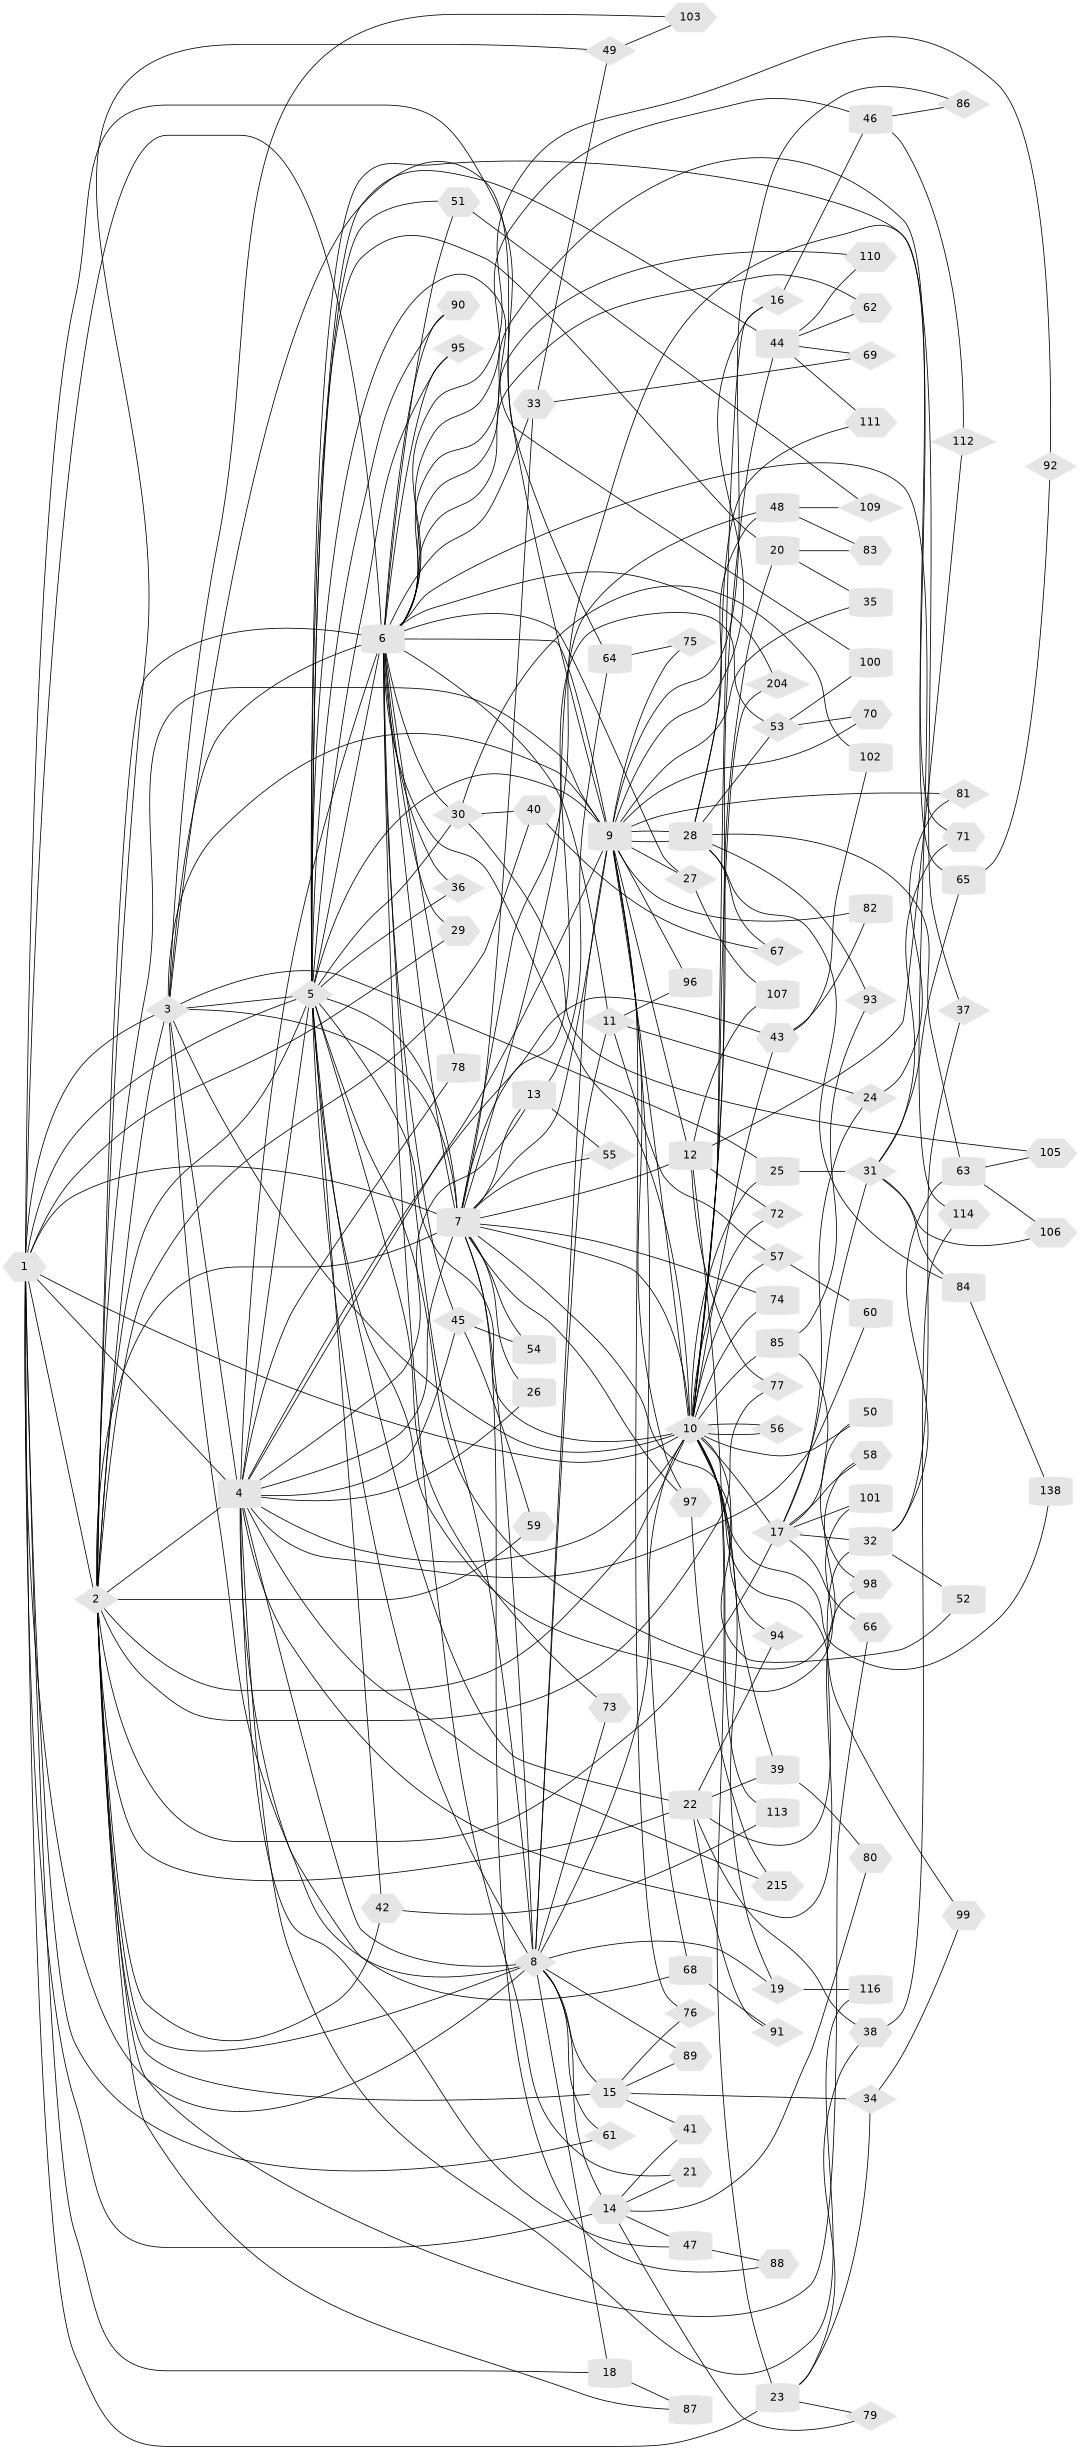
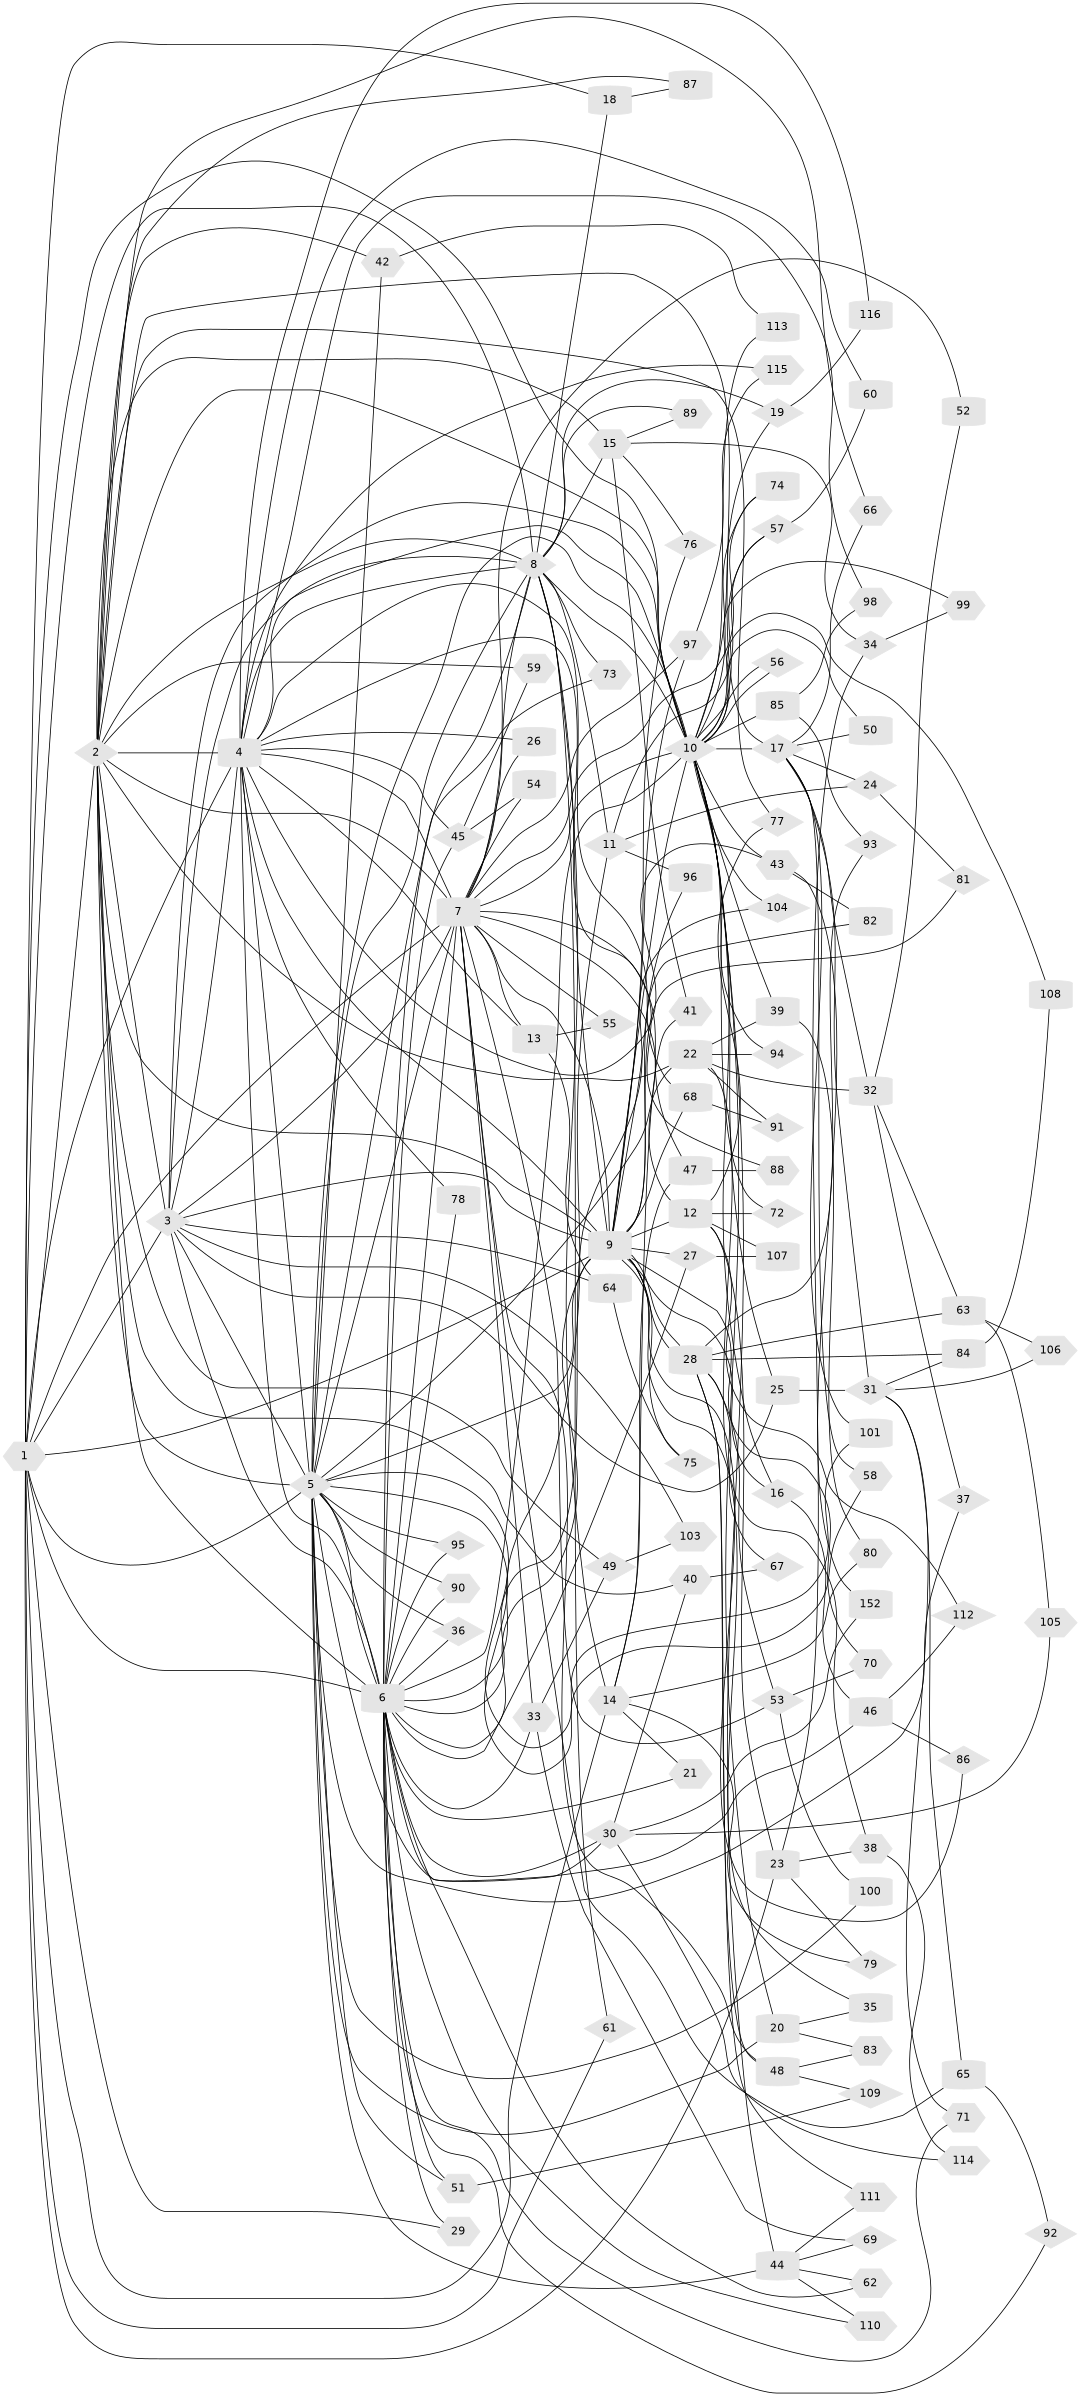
  graph {
    fontname="DejaVu Sans"
    rankdir=LR
    node [color=gray90 fontname="DejaVu Sans" shape=cylinder style=filled]
    edge [fontname="DejaVu Sans"]
    1 [shape=hexagon]
    2 [shape=diamond]
    3 [shape=diamond]
    4
    5 [shape=diamond]
    6
    7
    8 [shape=diamond]
    9
    10 [shape=diamond]
    14 [shape=hexagon]
    18
    23
    29 [shape=hexagon]
    61 [shape=diamond]
    15 [shape=hexagon]
    17 [shape=diamond]
    22
    40 [shape=hexagon]
    42 [shape=hexagon]
    49 [shape=diamond]
    59 [shape=hexagon]
    66 [shape=hexagon]
    77 [shape=diamond]
    87
    25
    64
    103 [shape=hexagon]
    13
    26
    43 [shape=hexagon]
    45 [shape=diamond]
    47
    60
    68
    78
    98 [shape=hexagon]
-   115 [shape=hexagon label=215]
+   115 [shape=hexagon]
    116
    20
    30 [shape=diamond]
    36 [shape=diamond]
    37 [shape=diamond]
    44
    51 [shape=hexagon]
    58 [shape=hexagon]
    73 [shape=hexagon]
    90 [shape=hexagon]
    95 [shape=diamond]
    100
    101
    11 [shape=diamond]
    21 [shape=hexagon]
    27 [shape=diamond]
    33 [shape=hexagon]
    46
    62 [shape=hexagon]
    71 [shape=hexagon]
    92 [shape=diamond]
-   104 [shape=diamond label=204]
+   104 [shape=diamond]
    110 [shape=hexagon]
    114 [shape=hexagon]
    12
    48
    52
    53 [shape=diamond]
    54
    55 [shape=diamond]
    65
    74
    88 [shape=hexagon]
    97 [shape=hexagon]
    19 [shape=diamond]
    89 [shape=hexagon]
    16 [shape=diamond]
    28
    35
    70 [shape=hexagon]
    75 [shape=diamond]
    76 [shape=diamond]
    82
    86 [shape=diamond]
    96
    81 [shape=diamond]
    85
    39
    50
    56 [shape=diamond]
    57 [shape=diamond]
    72 [shape=diamond]
    94 [shape=diamond]
    99 [shape=hexagon]
-   108 [label=138]
+   108
    113
    41 [shape=hexagon]
    79 [shape=diamond]
    80 [shape=hexagon]
    34 [shape=diamond]
    38 [shape=hexagon]
    24 [shape=diamond]
    31 [shape=diamond]
    32
    91 [shape=diamond]
    67 [shape=diamond]
-   102
+   102 [label=152]
    83 [shape=hexagon]
    105 [shape=hexagon]
    111 [shape=hexagon]
    69 [shape=diamond]
    109 [shape=diamond]
    107
    112 [shape=diamond]
    93 [shape=diamond]
    63
    84
    106 [shape=hexagon]
    1 -- 2
    1 -- 3
    1 -- 4
    1 -- 5
    1 -- 6
    1 -- 7
    1 -- 8
    1 -- 9
    1 -- 10
    1 -- 14
    1 -- 18
    1 -- 23
    1 -- 29
    1 -- 61
    2 -- 3
    2 -- 4
    2 -- 5
    2 -- 6
    2 -- 7
    2 -- 8
    2 -- 9
    2 -- 10
    2 -- 15
    2 -- 17
    2 -- 22
    2 -- 40
    2 -- 42
    2 -- 49
    2 -- 59
    2 -- 66
    2 -- 77
    2 -- 87
    3 -- 4
    3 -- 5
    3 -- 6
    3 -- 7
    3 -- 8
    3 -- 9
    3 -- 10
    3 -- 25
    3 -- 64
    3 -- 103
    4 -- 5
    4 -- 6
    4 -- 7
    4 -- 8
    4 -- 9
    4 -- 10
    4 -- 13
    4 -- 26
    4 -- 43
    4 -- 45
    4 -- 47
    4 -- 60
    4 -- 68
    4 -- 78
    4 -- 98
    4 -- 115
    4 -- 116
    5 -- 6
    5 -- 7
    5 -- 8
    5 -- 9
    5 -- 10
    5 -- 22
    5 -- 42
    5 -- 20
    5 -- 30
    5 -- 36
    5 -- 37
    5 -- 44
    5 -- 51
    5 -- 58
    5 -- 73
    5 -- 90
    5 -- 95
    5 -- 100
    5 -- 101
    6 -- 7
    6 -- 8
    6 -- 9
    6 -- 10
    6 -- 29
    6 -- 45
    6 -- 78
    6 -- 30
    6 -- 36
    6 -- 51
    6 -- 90
    6 -- 95
    6 -- 11
    6 -- 21
    6 -- 27
    6 -- 33
    6 -- 46
    6 -- 62
    6 -- 71
    6 -- 92
    6 -- 104
    6 -- 110
-   6 -- 114
+   30 -- 114
    7 -- 8
    7 -- 9
    7 -- 10
    7 -- 13
    7 -- 26
    7 -- 33
    7 -- 12
    7 -- 48
    7 -- 52
    7 -- 53
    7 -- 54
    7 -- 55
    7 -- 65
    7 -- 74
    7 -- 88
    7 -- 97
    8 -- 9
    8 -- 10
    8 -- 14
    8 -- 18
    8 -- 61
    8 -- 15
    8 -- 73
    8 -- 11
    8 -- 19
    8 -- 89
    9 -- 10
    9 -- 68
    9 -- 27
    9 -- 12
    9 -- 97
    9 -- 16
    9 -- 28
    9 -- 28
    9 -- 35
    9 -- 70
    9 -- 75
    9 -- 76
    9 -- 82
    9 -- 86
    9 -- 96
    9 -- 81
    10 -- 17
    10 -- 25
    10 -- 43
    10 -- 20
    10 -- 44
    10 -- 104
    10 -- 74
    10 -- 19
    10 -- 16
    10 -- 85
    10 -- 39
    10 -- 50
    10 -- 56
    10 -- 56
    10 -- 57
    10 -- 72
    10 -- 94
    10 -- 99
    10 -- 108
    10 -- 113
    14 -- 47
    14 -- 21
    14 -- 41
    14 -- 79
    14 -- 80
    18 -- 87
    23 -- 79
    23 -- 34
    23 -- 38
    15 -- 89
    15 -- 76
    15 -- 41
    15 -- 34
    17 -- 66
    17 -- 58
    17 -- 101
    17 -- 50
    17 -- 24
    17 -- 31
    17 -- 32
    22 -- 39
    22 -- 94
    22 -- 38
    22 -- 32
    22 -- 91
    40 -- 67
    42 -- 113
    49 -- 103
    25 -- 31
    64 -- 75
    13 -- 64
    13 -- 55
    43 -- 82
    43 -- 102
    45 -- 59
    45 -- 54
    47 -- 88
    68 -- 91
    20 -- 35
    20 -- 83
    30 -- 40
    30 -- 102
    30 -- 105
    44 -- 62
    44 -- 110
    44 -- 111
    44 -- 69
    51 -- 109
    11 -- 96
    11 -- 57
    11 -- 24
    27 -- 107
    33 -- 49
    33 -- 69
    46 -- 86
    46 -- 112
    12 -- 23
    12 -- 77
    12 -- 72
    12 -- 107
    12 -- 112
    48 -- 83
    48 -- 109
    53 -- 100
    53 -- 70
    65 -- 92
    97 -- 115
    19 -- 116
    16 -- 46
    28 -- 48
    28 -- 53
    28 -- 67
    28 -- 111
    28 -- 93
    28 -- 63
    28 -- 84
    85 -- 98
    85 -- 93
    39 -- 80
    57 -- 60
    34 -- 99
    38 -- 114
    24 -- 81
    31 -- 71
    31 -- 65
    31 -- 84
    31 -- 106
    32 -- 37
    32 -- 52
    32 -- 63
    63 -- 105
    63 -- 106
    84 -- 108
  }
